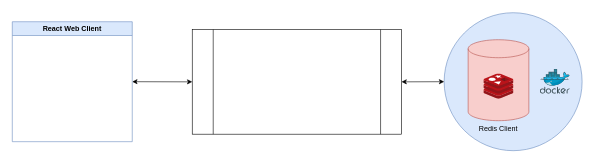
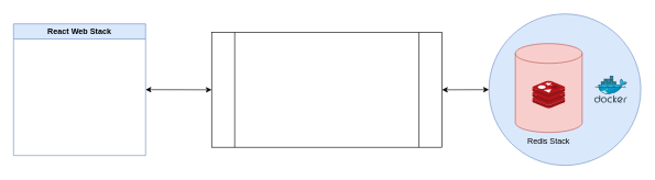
  <mxCell id="0" />
  <mxCell id="1" parent="0" />
  <mxCell id="2" value="" style="ellipse;whiteSpace=wrap;html=1;aspect=fixed;fillColor=#dae8fc;strokeColor=#6c8ebf;" vertex="1" parent="1"><mxGeometry x="740" y="20.5" width="230" height="230" as="geometry" /></mxCell>
- <mxCell id="3" value="Redis Client" style="shape=cylinder3;whiteSpace=wrap;html=1;boundedLbl=1;backgroundOutline=1;size=15;fillColor=#f8cecc;strokeColor=#b85450;labelPosition=center;verticalLabelPosition=bottom;align=center;verticalAlign=top;" vertex="1" parent="1"><mxGeometry x="780" y="65.5" width="101.25" height="135" as="geometry" /></mxCell>
+ <mxCell id="3" value="Redis Stack" style="shape=cylinder3;whiteSpace=wrap;html=1;boundedLbl=1;backgroundOutline=1;size=15;fillColor=#f8cecc;strokeColor=#b85450;labelPosition=center;verticalLabelPosition=bottom;align=center;verticalAlign=top;" vertex="1" parent="1"><mxGeometry x="780" y="65.5" width="101.25" height="135" as="geometry" /></mxCell>
  <mxCell id="4" value="" style="image;sketch=0;aspect=fixed;html=1;points=[];align=center;fontSize=12;image=img/lib/mscae/Docker.svg;" vertex="1" parent="1"><mxGeometry x="900" y="115" width="50" height="41" as="geometry" /></mxCell>
- <mxCell id="5" value="React Web Client" style="swimlane;whiteSpace=wrap;html=1;fillColor=#dae8fc;strokeColor=#6c8ebf;" vertex="1" parent="1"><mxGeometry x="20" y="35.5" width="200" height="200" as="geometry" /></mxCell>
+ <mxCell id="5" value="React Web Stack" style="swimlane;whiteSpace=wrap;html=1;fillColor=#dae8fc;strokeColor=#6c8ebf;" vertex="1" parent="1"><mxGeometry x="20" y="35.5" width="200" height="200" as="geometry" /></mxCell>
  <mxCell id="6" value="" style="shape=image;verticalLabelPosition=bottom;labelBackgroundColor=default;verticalAlign=top;aspect=fixed;imageAspect=0;image=https://upload.wikimedia.org/wikipedia/commons/thumb/a/a7/React-icon.svg/2300px-React-icon.svg.png;" vertex="1" parent="5"><mxGeometry x="28.75" y="50.82" width="142.5" height="123.86" as="geometry" /></mxCell>
  <mxCell id="7" value="" style="shape=process;whiteSpace=wrap;html=1;backgroundOutline=1;" vertex="1" parent="1"><mxGeometry x="320" y="48.5" width="349" height="174.5" as="geometry" /></mxCell>
  <mxCell id="8" value="" style="image;sketch=0;aspect=fixed;html=1;points=[];align=center;fontSize=12;image=img/lib/mscae/Cache_Redis_Product.svg;" vertex="1" parent="1"><mxGeometry x="806" y="122.25" width="50" height="42" as="geometry" /></mxCell>
  <mxCell id="9" value="" style="shape=image;verticalLabelPosition=bottom;labelBackgroundColor=default;verticalAlign=top;aspect=fixed;imageAspect=0;image=https://www.dailyupblog.com/wp-content/uploads/node_express.jpg;" vertex="1" parent="1"><mxGeometry x="360" y="58" width="156.84" height="104.5" as="geometry" /></mxCell>
  <mxCell id="10" value="" style="shape=image;verticalLabelPosition=bottom;labelBackgroundColor=default;verticalAlign=top;aspect=fixed;imageAspect=0;image=https://raw.githubusercontent.com/redis/redis-om-node/HEAD/logo.svg;" vertex="1" parent="1"><mxGeometry x="420" y="162.5" width="210" height="52.5" as="geometry" /></mxCell>
  <mxCell id="11" value="" style="endArrow=classic;startArrow=classic;html=1;rounded=0;exitX=1;exitY=0.5;exitDx=0;exitDy=0;entryX=0;entryY=0.5;entryDx=0;entryDy=0;" edge="1" parent="1" source="5" target="7"><mxGeometry width="50" height="50" relative="1" as="geometry"><mxPoint x="260" y="146" as="sourcePoint" /><mxPoint x="310" y="96" as="targetPoint" /></mxGeometry></mxCell>
  <mxCell id="12" value="" style="endArrow=classic;startArrow=classic;html=1;rounded=0;exitX=1;exitY=0.5;exitDx=0;exitDy=0;entryX=0;entryY=0.5;entryDx=0;entryDy=0;" edge="1" parent="1" source="7" target="2"><mxGeometry width="50" height="50" relative="1" as="geometry"><mxPoint x="690" y="135.25" as="sourcePoint" /><mxPoint x="740" y="85.25" as="targetPoint" /></mxGeometry></mxCell>
